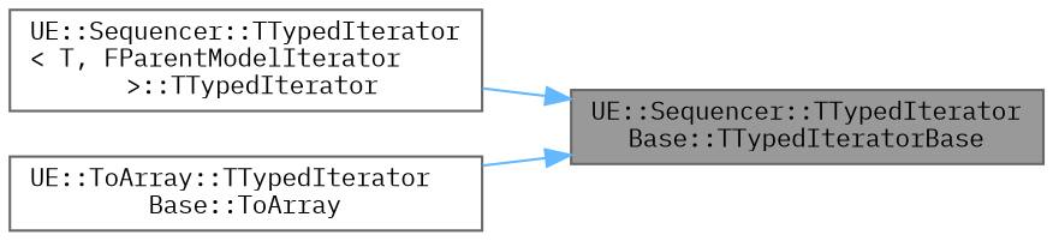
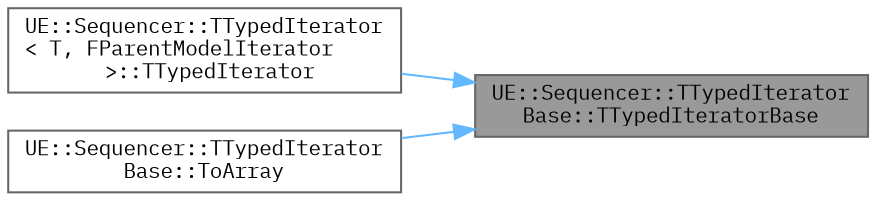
  digraph {
    fontname="IBM Plex Mono"
    rankdir=RL
    node [color=grey40 fillcolor=white fontname="IBM Plex Mono" fontsize=10 shape=box style=filled]
    edge [color=steelblue1 dir=back fontname="IBM Plex Mono" fontsize=10 labelfontname=Helvetica labelfontsize=10 style=solid]
    n1 [color=gray40 fillcolor=grey60 fontcolor=black height=0.2 label="UE::Sequencer::TTypedIterator\lBase::TTypedIteratorBase" width=0.4]
    n2 [height=0.2 label="UE::Sequencer::TTypedIterator\l\< T, FParentModelIterator\l \>::TTypedIterator" width=0.4]
-   n3 [height=0.2 label="UE::ToArray::TTypedIterator\lBase::ToArray" width=0.4]
+   n3 [height=0.2 label="UE::Sequencer::TTypedIterator\lBase::ToArray" width=0.4]
    n1 -> n2
    n1 -> n3
  }
